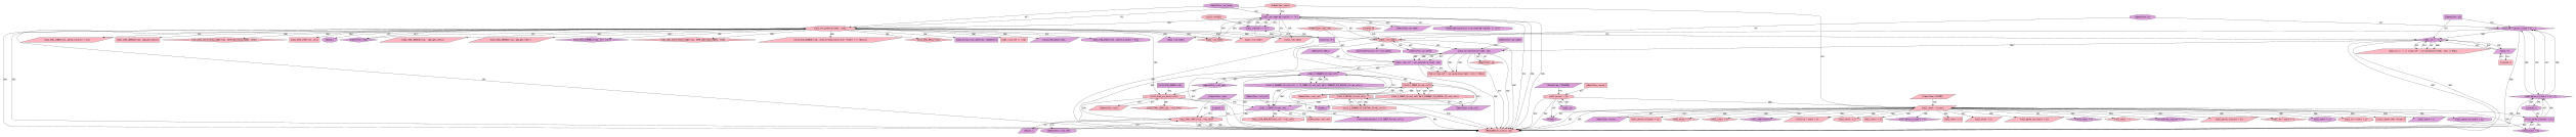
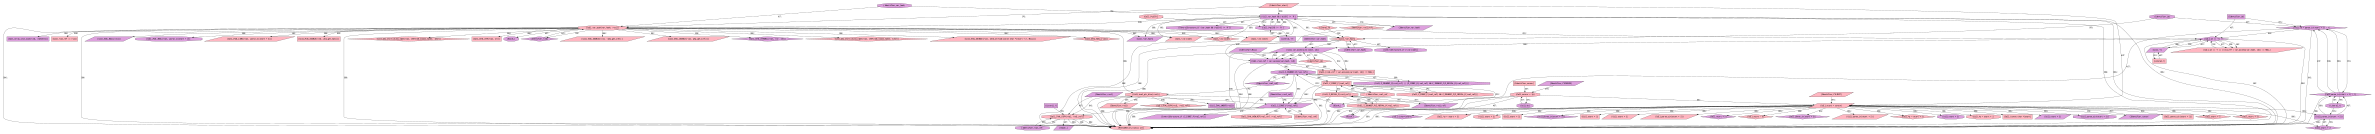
  digraph {
    fontname="Roboto Mono"
    node [fillcolor=lightpink fontname="Roboto Mono" shape=octagon style=filled]
    edge [fontname="Roboto Mono"]
    n1 [label="(Call,ZVAL_COPY(rval, rval_ref))"]
    n2 [label="(MethodReturn,static int)"]
    n3 [fillcolor=plum label="(Block,)" shape=parallelogram]
    n4 [fillcolor=plum label="(Identifier,rval_ref)"]
    n5 [label="(Call,zval_ptr_dtor(rval))"]
    n6 [fillcolor=plum label="(Block,)"]
    n7 [label="(Identifier,rval)" shape=parallelogram]
    n8 [label="(Call,ZVAL_COPY(rval, rval_ref))" shape=diamond]
    n9 [fillcolor=plum label="(Call,ZVAL_UNDEF(rval))" shape=box]
    n10 [label="(Call,var_push(var_hash, rval))"]
    n11 [label="(Call,!var_hash)" shape=diamond]
    n12 [fillcolor=plum label="(Call,ZVAL_BOOL(rval, parse_iv(start + 2)))"]
    n13 [label="(Call,!var_hash)" shape=parallelogram]
    n14 [label="(Call,ZVAL_LONG(rval, parse_iv(start + 2)))" shape=parallelogram]
    n15 [label="(Call,ZVAL_DOUBLE(rval, php_get_nan()))" shape=box]
    n16 [label="(Call,php_store_class_name(rval, ZSTR_VAL(class_name), len2))" shape=diamond]
    n17 [label="(Call,ZVAL_STR(rval, str))" shape=box]
    n18 [label="(Call,!var_hash)" shape=parallelogram]
    n19 [fillcolor=plum label="(Call,!var_hash)" shape=parallelogram]
    n20 [fillcolor=plum label="(Block,)"]
    n21 [fillcolor=plum label="(Identifier,rval)" shape=diamond]
    n22 [label="(Call,ZVAL_DOUBLE(rval, -php_get_inf()))" shape=parallelogram]
    n23 [label="(Call,ZVAL_DOUBLE(rval, php_get_inf()))" shape=parallelogram]
    n24 [fillcolor=plum label="(Call,ZVAL_STRINGL(rval, str, len))" shape=diamond]
    n25 [label="(Call,php_store_class_name(rval, ZSTR_VAL(class_name), len2))" shape=diamond]
    n26 [label="(Call,ZVAL_DOUBLE(rval, zend_strtod((const char *)start + 2, NULL)))" shape=parallelogram]
    n27 [label="(Call,ZVAL_NULL(rval))" shape=diamond]
    n28 [fillcolor=plum label="(Call,array_init_size(rval, elements))" shape=box]
    n29 [label="(Call,!var_hash)" shape=diamond]
    n30 [label="(Call,rval_ref == rval)" shape=box]
    n31 [fillcolor=plum label="(Call,ZVAL_NULL(rval))" shape=parallelogram]
    n32 [fillcolor=plum label="(Call,var_access(var_hash, id))" shape=parallelogram]
    n33 [fillcolor=plum label="(ControlStructure,if (!var_hash))"]
    n34 [fillcolor=plum label="(Identifier,var_hash)"]
    n35 [fillcolor=plum label="(Call,var_hash && (*p)[0] != 'R')" shape=box]
    n36 [fillcolor=plum label="(Call,(*p)[0] != 'R')"]
    n37 [fillcolor=plum label="(Identifier,var_hash)" shape=parallelogram]
    n38 [fillcolor=plum label="(ControlStructure,if (var_hash && (*p)[0] != 'R'))"]
    n39 [fillcolor=plum label="(Literal,'R')" shape=box]
    n40 [fillcolor=plum label="(Call,Z_ISREF_P(rval_ref))" shape=parallelogram]
    n41 [label="(Call,ZVAL_NEW_REF(rval_ref, rval_ref))"]
    n42 [label="(Identifier,rval_ref)" shape=box]
    n43 [fillcolor=plum label="(ControlStructure,if (Z_ISREF_P(rval_ref)))" shape=parallelogram]
    n44 [label="(Call,Z_ISREF_P(rval_ref))" shape=box]
    n45 [label="(Call,Z_REFVAL_P(rval_ref))"]
    n46 [label="(Call,Z_ISREF_P(rval_ref) && Z_ISUNDEF_P(Z_REFVAL_P(rval_ref)))"]
    n47 [label="(Identifier,rval_ref)"]
    n48 [fillcolor=plum label="(Identifier,rval_ref)" shape=parallelogram]
    n49 [label="(Call,Z_ISUNDEF_P(Z_REFVAL_P(rval_ref)))"]
    n50 [fillcolor=plum label="(Call,Z_ISUNDEF_P(rval_ref))"]
    n51 [fillcolor=plum label="(Call,Z_ISUNDEF_P(rval_ref) || (Z_ISREF_P(rval_ref) && Z_ISUNDEF_P(Z_REFVAL_P(rval_ref))))"]
    n52 [fillcolor=plum label="(Identifier,rval_ref)" shape=diamond]
    n53 [fillcolor=plum label="(Call,rval_ref = var_access(var_hash, id))" shape=box]
    n54 [label="(Call,(rval_ref = var_access(var_hash, id)) == NULL)" shape=box]
    n55 [label="(Identifier,id)" shape=diamond]
    n56 [fillcolor=plum label="(Call,id == -1)" shape=diamond]
    n57 [fillcolor=plum label="(Call,-1)" shape=parallelogram]
    n58 [label="(Call,id == -1 || (rval_ref = var_access(var_hash, id)) == NULL)" shape=parallelogram]
    n59 [label="(Literal,1)" shape=box]
-   n60 [fillcolor=plum label="(Call,id = parse_iv(len + 2) - 1)" shape=diamond]
+   n60 [fillcolor=plum label="(Call,id = parse_iv(start + 2) - 1)" shape=diamond]
    n61 [fillcolor=plum label="(Call,parse_iv(start + 2) - 1)" shape=diamond]
    n62 [fillcolor=plum label="(Literal,1)"]
    n63 [fillcolor=plum label="(Call,parse_iv(start + 2))" shape=box]
    n64 [fillcolor=plum label="(Call,start + 2)" shape=diamond]
    n65 [label="(Call,start = cursor)" shape=parallelogram]
    n66 [fillcolor=plum label="(Identifier,cursor)" shape=parallelogram]
    n67 [label="(Call,parse_uiv(start + 2))" shape=box]
    n68 [label="(Call,start + 2)" shape=diamond]
    n69 [label="(Call,start + 2)" shape=diamond]
    n70 [fillcolor=plum label="(Call,(char*)start)" shape=diamond]
    n71 [label="(Call,*p = start + 2)" shape=parallelogram]
    n72 [label="(Call,start + 2)"]
    n73 [label="(Call,start + 2)" shape=box]
    n74 [fillcolor=plum label="(Call,parse_iv(start + 2))" shape=diamond]
    n75 [label="(Call,start + 2)" shape=box]
    n76 [label="(Call,start + 2)" shape=parallelogram]
    n77 [label="(Call,parse_uiv(start + 2))" shape=parallelogram]
    n78 [fillcolor=plum label="(Block,)" shape=diamond]
    n79 [fillcolor=plum label="(Call,start + 2)" shape=diamond]
    n80 [label="(Call,start - 3)" shape=diamond]
    n81 [fillcolor=plum label="(Call,parse_iv(start + 2))" shape=diamond]
    n82 [label="(Call,parse_iv(start + 2))" shape=parallelogram]
    n83 [label="(Call,*p = start + 2)" shape=diamond]
    n84 [fillcolor=plum label="(Call,start + 2)"]
    n85 [label="(Call,*p = start + 2)"]
    n86 [label="(Call,(const char *)start)" shape=box]
    n87 [fillcolor=plum label="(Call,start + 2)" shape=parallelogram]
    n88 [fillcolor=plum label="(Call,parse_uiv(start + 2))"]
    n89 [label="(Call,cursor = *p)"]
    n90 [fillcolor=plum label="(Call,*p)"]
-   n91 [label="(Identifier,start)"]
+   n91 [label="(Identifier,start)" shape=parallelogram]
    n92 [fillcolor=plum label="(Identifier,var_hash)" shape=box]
    n93 [label="(Identifier,cursor)" shape=box]
    n94 [fillcolor=plum label="(Identifier,rval_ref)" shape=box]
    n95 [label="(Identifier,rval_ref)" shape=diamond]
    n96 [label="(Identifier,YYLIMIT)" shape=parallelogram]
    n97 [label="(Literal,0)" shape=diamond]
    n98 [fillcolor=plum label="(Identifier,rval)" shape=parallelogram]
    n99 [fillcolor=plum label="(Identifier,id)"]
    n100 [fillcolor=plum label="(Identifier,NULL)" shape=parallelogram]
    n101 [fillcolor=plum label="(Identifier,var_hash)"]
    n102 [fillcolor=plum label="(Identifier,id)" shape=box]
    n103 [fillcolor=plum label="(Literal,1)" shape=box]
    n104 [fillcolor=plum label="(Identifier,YYCURSOR)" shape=parallelogram]
    n105 [label="(Call,(*p)[0])"]
    n1 -> n2 [label="DDG: "]
    n1 -> n2 [label="DDG: "]
    n1 -> n2 [label="DDG: "]
    n1 -> n3 [label="AST: "]
    n1 -> n4 [label="CFG: "]
    n4 -> n1 [label="AST: "]
    n5 -> n1 [label="DDG: "]
    n5 -> n2 [label="DDG: "]
    n5 -> n6 [label="AST: "]
    n5 -> n7 [label="CFG: "]
    n5 -> n8 [label="DDG: "]
-   n9 -> n5 [label="DDG: "]
+   n5 -> n9 [label="DDG: "]
    n7 -> n5 [label="AST: "]
    n10 -> n2 [label="DDG: "]
    n10 -> n2 [label="DDG: "]
    n10 -> n2 [label="DDG: "]
    n10 -> n5 [label="DDG: "]
    n10 -> n11 [label="DDG: "]
    n10 -> n12 [label="DDG: "]
    n10 -> n13 [label="DDG: "]
    n10 -> n14 [label="DDG: "]
    n10 -> n15 [label="DDG: "]
    n10 -> n16 [label="DDG: "]
    n10 -> n17 [label="DDG: "]
    n10 -> n18 [label="DDG: "]
    n10 -> n19 [label="DDG: "]
    n10 -> n20 [label="AST: "]
    n10 -> n21 [label="CFG: "]
    n10 -> n22 [label="DDG: "]
    n10 -> n23 [label="DDG: "]
    n10 -> n24 [label="DDG: "]
    n10 -> n25 [label="DDG: "]
    n10 -> n26 [label="DDG: "]
    n10 -> n27 [label="DDG: "]
    n10 -> n28 [label="DDG: "]
    n10 -> n29 [label="DDG: "]
    n10 -> n30 [label="DDG: "]
    n10 -> n31 [label="DDG: "]
    n11 -> n2 [label="DDG: "]
    n11 -> n2 [label="DDG: "]
    n11 -> n32 [label="DDG: "]
    n11 -> n33 [label="AST: "]
    n11 -> n34 [label="CFG: "]
    n21 -> n10 [label="AST: "]
    n32 -> n2 [label="DDG: "]
    n32 -> n2 [label="DDG: "]
    n32 -> n53 [label="AST: "]
    n32 -> n53 [label="DDG: "]
    n32 -> n53 [label="DDG: "]
    n32 -> n54 [label="DDG: "]
    n32 -> n54 [label="DDG: "]
    n32 -> n55 [label="CFG: "]
    n34 -> n11 [label="AST: "]
    n35 -> n2 [label="DDG: "]
    n35 -> n2 [label="DDG: "]
    n35 -> n2 [label="DDG: "]
    n35 -> n10 [label="DDG: "]
    n35 -> n11 [label="DDG: "]
    n35 -> n13 [label="DDG: "]
    n35 -> n18 [label="DDG: "]
    n35 -> n19 [label="DDG: "]
    n35 -> n29 [label="DDG: "]
    n35 -> n36 [label="CFG: "]
    n35 -> n37 [label="CFG: "]
    n35 -> n38 [label="AST: "]
-   n36 -> n2 [label="DDG: "]
    n36 -> n35 [label="AST: "]
    n36 -> n35 [label="DDG: "]
    n36 -> n35 [label="DDG: "]
    n36 -> n39 [label="CFG: "]
    n37 -> n35 [label="AST: "]
    n39 -> n36 [label="AST: "]
    n40 -> n1 [label="DDG: "]
    n40 -> n2 [label="DDG: "]
    n40 -> n41 [label="DDG: "]
    n40 -> n42 [label="CFG: "]
    n40 -> n43 [label="AST: "]
    n42 -> n40 [label="AST: "]
    n44 -> n2 [label="DDG: "]
    n44 -> n40 [label="DDG: "]
    n44 -> n45 [label="DDG: "]
    n44 -> n46 [label="AST: "]
    n44 -> n46 [label="DDG: "]
    n44 -> n47 [label="CFG: "]
    n45 -> n2 [label="DDG: "]
    n45 -> n40 [label="DDG: "]
    n45 -> n48 [label="CFG: "]
    n45 -> n49 [label="AST: "]
    n45 -> n49 [label="DDG: "]
    n46 -> n44 [label="CFG: "]
    n47 -> n44 [label="AST: "]
    n47 -> n50 [label="CFG: "]
    n48 -> n44 [label="CFG: "]
    n48 -> n45 [label="AST: "]
    n49 -> n45 [label="CFG: "]
    n50 -> n2 [label="DDG: "]
    n50 -> n40 [label="DDG: "]
    n50 -> n44 [label="DDG: "]
    n50 -> n51 [label="AST: "]
    n50 -> n51 [label="DDG: "]
    n50 -> n52 [label="CFG: "]
    n51 -> n50 [label="CFG: "]
    n52 -> n5 [label="CFG: "]
    n52 -> n50 [label="AST: "]
    n53 -> n2 [label="DDG: "]
    n53 -> n2 [label="DDG: "]
    n53 -> n32 [label="CFG: "]
    n53 -> n50 [label="DDG: "]
    n53 -> n54 [label="AST: "]
    n53 -> n54 [label="DDG: "]
    n55 -> n32 [label="AST: "]
    n56 -> n2 [label="DDG: "]
    n56 -> n2 [label="DDG: "]
    n56 -> n32 [label="DDG: "]
    n56 -> n57 [label="CFG: "]
    n56 -> n58 [label="AST: "]
    n56 -> n58 [label="DDG: "]
    n56 -> n58 [label="DDG: "]
    n57 -> n56 [label="AST: "]
    n57 -> n56 [label="DDG: "]
    n57 -> n59 [label="CFG: "]
    n58 -> n56 [label="CFG: "]
    n59 -> n57 [label="AST: "]
    n60 -> n2 [label="DDG: "]
    n60 -> n6 [label="AST: "]
    n60 -> n56 [label="DDG: "]
    n60 -> n61 [label="CFG: "]
    n61 -> n2 [label="DDG: "]
    n61 -> n60 [label="AST: "]
    n61 -> n60 [label="DDG: "]
    n61 -> n60 [label="DDG: "]
    n61 -> n62 [label="CFG: "]
    n62 -> n61 [label="AST: "]
    n62 -> n63 [label="CFG: "]
    n63 -> n2 [label="DDG: "]
    n63 -> n61 [label="AST: "]
    n63 -> n61 [label="DDG: "]
    n63 -> n64 [label="CFG: "]
    n64 -> n63 [label="AST: "]
    n65 -> n2 [label="DDG: "]
    n65 -> n2 [label="DDG: "]
    n65 -> n63 [label="DDG: "]
    n65 -> n64 [label="DDG: "]
    n65 -> n66 [label="CFG: "]
    n65 -> n67 [label="DDG: "]
    n65 -> n68 [label="DDG: "]
    n65 -> n69 [label="DDG: "]
    n65 -> n70 [label="DDG: "]
    n65 -> n71 [label="DDG: "]
    n65 -> n72 [label="DDG: "]
    n65 -> n73 [label="DDG: "]
    n65 -> n74 [label="DDG: "]
    n65 -> n75 [label="DDG: "]
    n65 -> n76 [label="DDG: "]
    n65 -> n77 [label="DDG: "]
    n65 -> n78 [label="AST: "]
    n65 -> n79 [label="DDG: "]
    n65 -> n80 [label="DDG: "]
    n65 -> n81 [label="DDG: "]
    n65 -> n82 [label="DDG: "]
    n65 -> n83 [label="DDG: "]
    n65 -> n84 [label="DDG: "]
    n65 -> n85 [label="DDG: "]
    n65 -> n86 [label="DDG: "]
    n65 -> n87 [label="DDG: "]
    n65 -> n88 [label="DDG: "]
    n66 -> n65 [label="AST: "]
    n89 -> n2 [label="DDG: "]
    n89 -> n2 [label="DDG: "]
    n89 -> n65 [label="DDG: "]
    n89 -> n78 [label="AST: "]
    n89 -> n90 [label="CFG: "]
    n90 -> n89 [label="AST: "]
    n91 -> n10 [label="CFG: "]
    n91 -> n35 [label="DDG: "]
    n91 -> n65 [label="AST: "]
    n92 -> n32 [label="AST: "]
    n93 -> n89 [label="AST: "]
    n94 -> n40 [label="CFG: "]
    n95 -> n53 [label="AST: "]
    n95 -> n56 [label="CFG: "]
    n96 -> n65 [label="CFG: "]
    n97 -> n11 [label="CFG: "]
    n98 -> n1 [label="AST: "]
    n98 -> n40 [label="CFG: "]
    n99 -> n11 [label="CFG: "]
    n99 -> n60 [label="AST: "]
    n100 -> n53 [label="CFG: "]
    n101 -> n10 [label="AST: "]
    n101 -> n35 [label="CFG: "]
    n102 -> n56 [label="AST: "]
    n102 -> n60 [label="CFG: "]
    n103 -> n1 [label="CFG: "]
    n104 -> n89 [label="CFG: "]
    n105 -> n36 [label="AST: "]
  }
